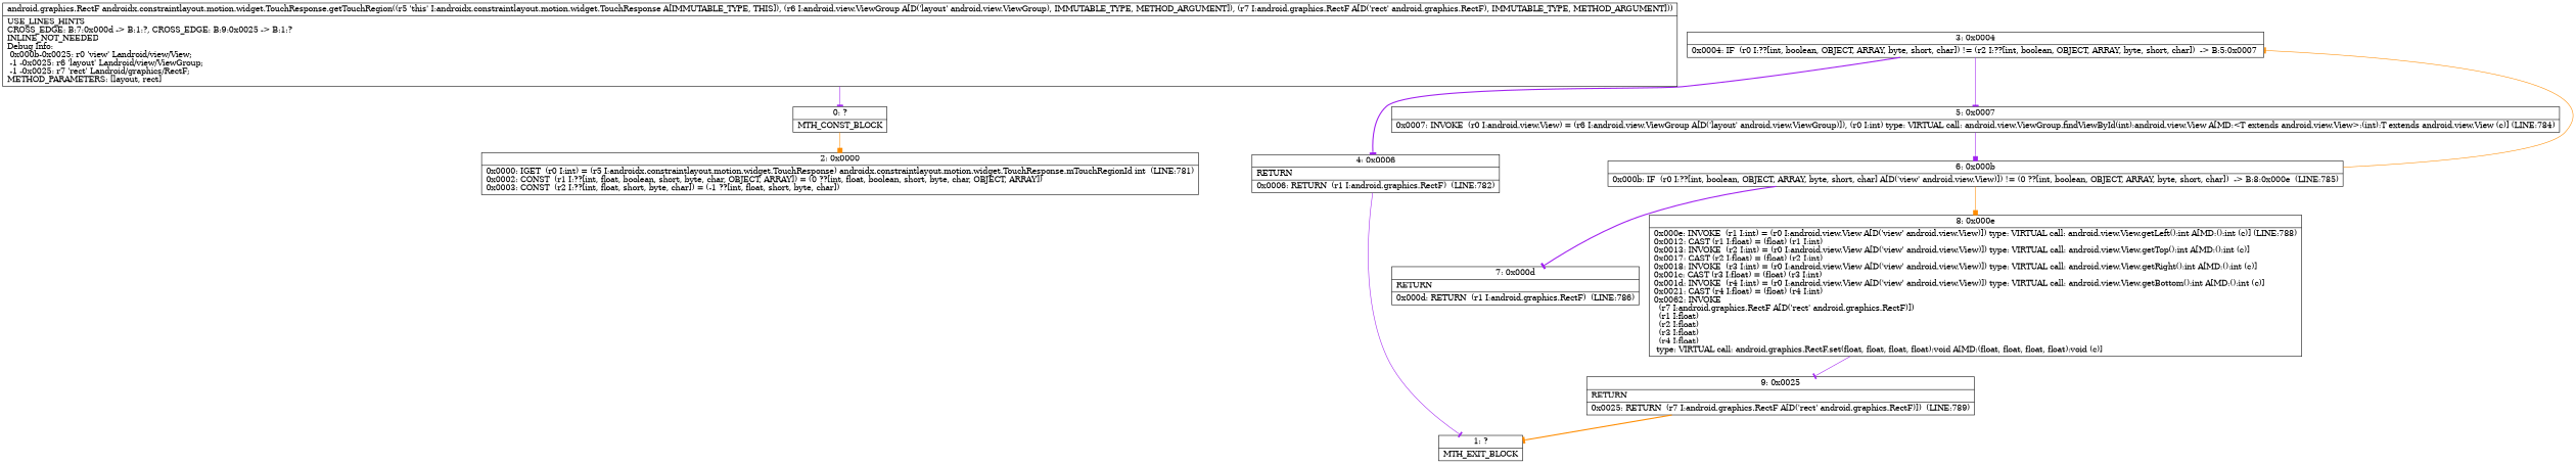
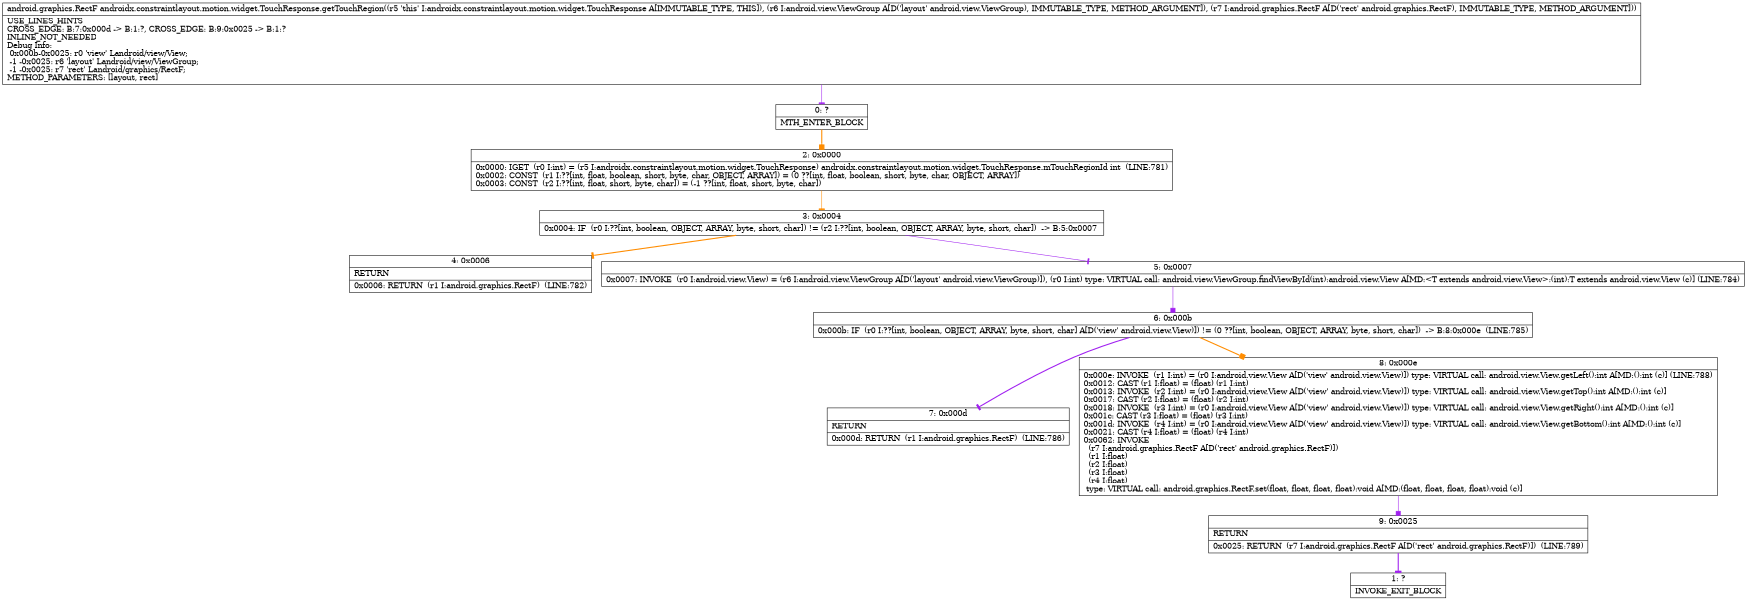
  digraph {
    node [shape=record]
    edge [arrowhead=tee color=purple style=solid]
-   n1 [label="{0\:\ ?|MTH_CONST_BLOCK\l}"]
+   n1 [label="{0\:\ ?|MTH_ENTER_BLOCK\l}"]
    n2 [label="{2\:\ 0x0000|0x0000: IGET  (r0 I:int) = (r5 I:androidx.constraintlayout.motion.widget.TouchResponse) androidx.constraintlayout.motion.widget.TouchResponse.mTouchRegionId int  (LINE:781)\l0x0002: CONST  (r1 I:??[int, float, boolean, short, byte, char, OBJECT, ARRAY]) = (0 ??[int, float, boolean, short, byte, char, OBJECT, ARRAY]) \l0x0003: CONST  (r2 I:??[int, float, short, byte, char]) = (\-1 ??[int, float, short, byte, char]) \l}"]
    n3 [label="{3\:\ 0x0004|0x0004: IF  (r0 I:??[int, boolean, OBJECT, ARRAY, byte, short, char]) != (r2 I:??[int, boolean, OBJECT, ARRAY, byte, short, char])  \-\> B:5:0x0007 \l}"]
    n4 [label="{4\:\ 0x0006|RETURN\l|0x0006: RETURN  (r1 I:android.graphics.RectF)  (LINE:782)\l}"]
    n5 [label="{5\:\ 0x0007|0x0007: INVOKE  (r0 I:android.view.View) = (r6 I:android.view.ViewGroup A[D('layout' android.view.ViewGroup)]), (r0 I:int) type: VIRTUAL call: android.view.ViewGroup.findViewById(int):android.view.View A[MD:\<T extends android.view.View\>:(int):T extends android.view.View (c)] (LINE:784)\l}"]
-   n6 [label="{1\:\ ?|MTH_EXIT_BLOCK\l}"]
+   n6 [label="{1\:\ ?|INVOKE_EXIT_BLOCK\l}"]
    n7 [label="{6\:\ 0x000b|0x000b: IF  (r0 I:??[int, boolean, OBJECT, ARRAY, byte, short, char] A[D('view' android.view.View)]) != (0 ??[int, boolean, OBJECT, ARRAY, byte, short, char])  \-\> B:8:0x000e  (LINE:785)\l}"]
    n8 [label="{7\:\ 0x000d|RETURN\l|0x000d: RETURN  (r1 I:android.graphics.RectF)  (LINE:786)\l}"]
    n9 [label="{8\:\ 0x000e|0x000e: INVOKE  (r1 I:int) = (r0 I:android.view.View A[D('view' android.view.View)]) type: VIRTUAL call: android.view.View.getLeft():int A[MD:():int (c)] (LINE:788)\l0x0012: CAST (r1 I:float) = (float) (r1 I:int) \l0x0013: INVOKE  (r2 I:int) = (r0 I:android.view.View A[D('view' android.view.View)]) type: VIRTUAL call: android.view.View.getTop():int A[MD:():int (c)]\l0x0017: CAST (r2 I:float) = (float) (r2 I:int) \l0x0018: INVOKE  (r3 I:int) = (r0 I:android.view.View A[D('view' android.view.View)]) type: VIRTUAL call: android.view.View.getRight():int A[MD:():int (c)]\l0x001c: CAST (r3 I:float) = (float) (r3 I:int) \l0x001d: INVOKE  (r4 I:int) = (r0 I:android.view.View A[D('view' android.view.View)]) type: VIRTUAL call: android.view.View.getBottom():int A[MD:():int (c)]\l0x0021: CAST (r4 I:float) = (float) (r4 I:int) \l0x0062: INVOKE  \l  (r7 I:android.graphics.RectF A[D('rect' android.graphics.RectF)])\l  (r1 I:float)\l  (r2 I:float)\l  (r3 I:float)\l  (r4 I:float)\l type: VIRTUAL call: android.graphics.RectF.set(float, float, float, float):void A[MD:(float, float, float, float):void (c)]\l}"]
    n10 [label="{9\:\ 0x0025|RETURN\l|0x0025: RETURN  (r7 I:android.graphics.RectF A[D('rect' android.graphics.RectF)])  (LINE:789)\l}"]
    n11 [label="{android.graphics.RectF androidx.constraintlayout.motion.widget.TouchResponse.getTouchRegion((r5 'this' I:androidx.constraintlayout.motion.widget.TouchResponse A[IMMUTABLE_TYPE, THIS]), (r6 I:android.view.ViewGroup A[D('layout' android.view.ViewGroup), IMMUTABLE_TYPE, METHOD_ARGUMENT]), (r7 I:android.graphics.RectF A[D('rect' android.graphics.RectF), IMMUTABLE_TYPE, METHOD_ARGUMENT]))  | USE_LINES_HINTS\lCROSS_EDGE: B:7:0x000d \-\> B:1:?, CROSS_EDGE: B:9:0x0025 \-\> B:1:?\lINLINE_NOT_NEEDED\lDebug Info:\l  0x000b\-0x0025: r0 'view' Landroid\/view\/View;\l  \-1 \-0x0025: r6 'layout' Landroid\/view\/ViewGroup;\l  \-1 \-0x0025: r7 'rect' Landroid\/graphics\/RectF;\lMETHOD_PARAMETERS: [layout, rect]\l}"]
-   n1 -> n2 [arrowhead=box color=darkorange]
-   n7 -> n3 [color=darkorange]
-   n3 -> n4 [style=bold]
+   n1 -> n2 [arrowhead=box color=darkorange style=bold]
+   n2 -> n3 [color=darkorange]
+   n3 -> n4 [color=darkorange style=bold]
    n3 -> n5
-   n4 -> n6
    n5 -> n7 [arrowhead=box]
    n7 -> n8 [style=bold]
-   n7 -> n9 [arrowhead=box color=darkorange]
-   n9 -> n10
-   n10 -> n6 [color=darkorange style=bold]
+   n7 -> n9 [arrowhead=box color=darkorange style=bold]
+   n9 -> n10 [arrowhead=box]
+   n10 -> n6 [style=bold]
    n11 -> n1
  }
